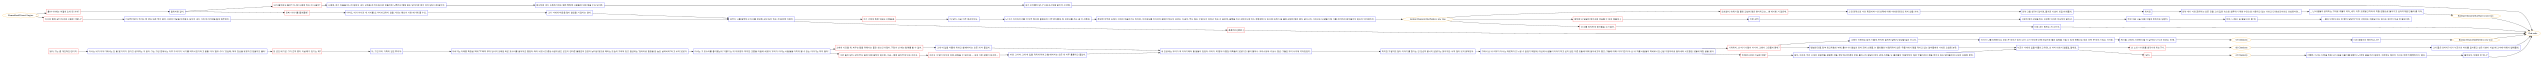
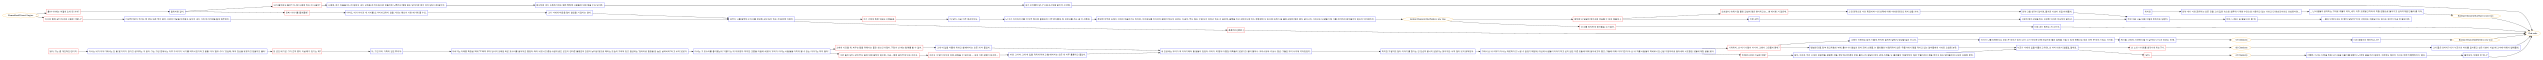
  digraph {
    fontname="PT Serif"
    rankdir=LR
    node [color=blue fontname="PT Serif" shape=box]
    edge [fontname="PT Serif"]
    "EleanorRank2Convo2 begins." [color=orange shape=""]
    n2 [color=red label="홀바니아에는 어떻게 오게 된 거야?"]
    n3 [color=red label="아서와 함께 같이 자라던 시절은 어땠니?"]
    n4 [label="말하자면 길어."]
    n5 [label="이상적이었어. 우리는 한 번도 싸운 적이 없어. 서로의 비밀을 지켜줬고. 심지어 내가 그의 머리카락을 땋게 해주었지."]
    n6 [color=red label="내가 물어봐도 될까? 아니면 나중에 하는 게 나을까?"]
    n7 [color=red label="진짜 이야기를 들려줄래?"]
    n8 [label="모두가 나를 질투하고 아서를 큰오빠 삼고 싶어 하는 건 당연한 거였어."]
    n9 [label="나중에, 네가 마을을 떠나지 않았고 내가 근육질 조직과 입으로 만들어진 난폭하고 형태 없는 덩어리로 변이 되지 않는다면 말이야."]
    n10 [label="아마도, 네가 아서와 내 사이를 오가며 비교하지 않을 거라는 확신이 서면 얘기해 줄 수도."]
    n11 [color=red label="그가 너에게 화장 연습도 시켰을걸."]
    n12 [color=red label="훈훈하네. [종료.]"]
    n13 [label="왜냐하면 네가 소화하기에는 힘든 특정한 사람들에 대해 배울 수도 있거든."]
    n14 [label="그가 너에게 마음을 많이 열었을 거 같지는 않네."]
    n15 [label="어, 맞아. 사실, 아주 최근까지도."]
    "Chat ends." [color=orange shape=""]
    n17 [label="내가 신비롭지 않니? 스핑크스처럼 말이야. 으르렁."]
    n18 [label="난 그가 아이라이너를 더 자주 썼으면 좋겠는데 너무 번거롭대. 탄 코르크를 쓰는 걸 더 선호해."]
    n19 [color=red label="맞아, 그는 좀 개인적인 편이지."]
    n20 [label="아서는 네가 이야기해서는 안 될 몇 가지가 있다고 생각하는 거 같아. 그는 그런 면에서는 아주 구식이지. '사기를 저하시킨다'라고 말할 거야. '캠프 수다.' '조심해, 적의 전선을 유포하고 있을지도 몰라.'"]
    n21 [label="흐릿한 어두운 눈매가 그에게 어울리기는 하지만, 아이섀도를 어디까지 칠해야 하는지 모르는 거 같아. 무드 잡는 수염 신이 되려고 하는 거 같은데, 팔짱을 끼고 새벽 2시에 버스 정류장에 서 있으면 숙취가 덜 풀린 감성에 젖은 팬다 같다니까. 그러고는 사람들이 왜 그를 진지하게 받아들이지 않는지 의아해하지."]
    n22 [color=red label="또 군인 얘기군. 그가 근무 중이 아닐 때가 있기는 해?"]
    n23 [color=orange label="Boolean EleanorArthurPanda is now true." shape=""]
    n24 [label="아, 그건 우리 가족의 깊은 뿌리야."]
    n25 [color=red label="모르겠어. 숙취가 덜 풀린 감성에 젖은 팬다치고는... 꽤 섹시한 거 같은데."]
    n26 [color=red label="원하면 내 얼굴에 메이크업 연습할 수 있게 해줄게. ;)"]
    n27 [color=red label="난 너를 진지하게 받아들일 수가 없어."]
    n28 [label="아버지는 아래층 화장실 벽에 ‘37 폭격 부대 당시의 오래된 육군 포스터를 걸어두곤 했었어. 턱이 네모나고 충성스럽게 생긴 군인이 깡마른 불평꾼의 안경이 날아갈 정도로 때리는 모습이 그려져 있고 캡션에는 \"엉터리로 함정을 판 놈은 날려버려!\"라고 쓰여 있었지."]
    n29 [label="그건 전적으로 너의 특권이며 너의 선택에 대해 어떠한 판단도 하지 않을 거야."]
    n30 [label="이런 감히"]
    n31 [label="바로 내가 원하는 게 그거야."]
    n32 [label="아서는 그 포스터를 좋아했는데 '거칠다'는 게 이유였지. 하지만 교훈을 마음에 새겼어. '우리가 아끼는 사람들을 다치게 할 수 있는 이야기는 하지 말자.'"]
    n33 [label="만약 그럴 생각이 있다면, 즐거운 사냥이 되길 바래줄게."]
    n34 [label="서로의 메이크업을 하는 신성한 의식은 비난하지 말자고."]
    n35 [color=red label="그에게 시간을 줘. 싸우는 팀을 위해서는 좋은 센스인 거잖아. 구멍이 난 배는 항해를 할 수 없어."]
    n36 [color=red label="그건 옳지 않아. 상처 주는 일에 대해 말하지 않으면, 그냥... 병에 담아두게 되는 거라고."]
    n37 [label="하지만"]
    n38 [label="우린 그걸 나눌 만큼 그렇게 친하지도 않잖아."]
    n39 [label="그게 네 입을 다물게 하려고 할 때까지는 모든 게 다 좋았지."]
    n40 [color=red label="그리고 그 병이 터지게 되면, 걷잡을 수 없게 돼. ... 내게 그런 경험이 있거든..."]
    n41 [label="만약 내가 너와 공유하는 모든 것을 그의 갑옷 속으로 침투하기 위한 수단으로 사용하고 있는 거라고 단 한순간이라도 의심된다면..."]
    n42 [label="미안, 나 잠시 숨 돌릴 시간 좀 줘."]
    n43 [label="내 인생에는 우리가 꼭 이야기해야 할 일들이 있었어. 우리가 꼭 했어야 했던 대화들이 있었다고. 캘리 할머니. 크리스토퍼. 카보나 맨션. 그들은 우리 사이에 끼어있었지."]
    n44 [label="바로 그거야. 그게 네 입을 닥치게 하려고 할 때까지는 모든 게 아주 훌륭하고 좋았지."]
    n45 [label="... 난 사람들이 생각하는 그대로 괴물이 되어, 네가 아주 오랫동안 차라리 처형 집행소로 돌아가고 싶어지게끔 만들어 줄 거야."]
    n46 [label="... 절대 안 된다고는 안 했어. 알았지? 이게 너에게는 처음일 수도 있다는 생각이 지금 막 들었거든."]
    n47 [label="하지만 그렇지도 않아. 이야기를 한다는 건 단순히 끝나지 않았다는 뜻이거든. 너무 많이 것이 얽혀있어."]
    n48 [color=orange label="Boolean EleanorArthurHunt is now true." shape=""]
    n49 [label="그래서 난 내 피부가 다시는 깨끗하다고 느낄 수 없었기 때문에, 대신에 사람들이 이야기하고 싶지 않은 다른 것들에 대해 알아내고자 했고, 그들에 대해 이야기한 거야. 난 내 차를 사람들이 히베르니안 산길 가장자리로 밀어내려 시도했던 것들에 대한 글을 썼어."]
    n50 [label="그래서 이번에는 넘어가 줄게. 하지만 솔직히 말해서, 농담할 일은 아니야."]
    n51 [label="아서가 나를 신뢰한다는 것은 큰 의미가 있어. 내가 그가 자신에 대해 진심으로 좋은 감정을 가질 수 있게 해줬다는 것은 더욱 큰 의미가 있는 거거든."]
    n52 [color=red label="기억하지, 난 여기 사람이 아니야. 그래서 그것들이 뭔데?"]
    n53 [color=red label="히베르니안은 지금은 어때?"]
    n54 [label="제기랄. 너에게 사과해야 할 거 같지만, 난 사과 따위는 안 해."]
    n55 [label="평범한 것들. 정부 최고위층의 부패. 홀바니아 왕실의 친자 관계 스캔들. 뉴 홀리웰의 '바람직하지 않은' 우물가에서 젖을 먹이고 있는 엄마들에게 나눠진 오염된 분유."]
    n56 [label="맞아, 그러네. 우리 시대의 관광객들. 평범한 것들. 정부 최고위층의 부패. 홀바니아 왕실의 친자 관계 스캔들. 뉴 홀리웰의 '바람직하지 않은' 우물가에서 젖을 먹이고 있는 엄마들에게 나눠진 오염된 분유."]
    n57 [color=orange label="+15 Chemistry" shape=""]
    n58 [label="누군가 너에게 입을 다물라고 하면, 넌 아마 따르지 않을걸, 절대로."]
    n59 [label="이건 경험이라 해두자고, 어?"]
    n60 [color=red label="넌 노라 나이트를 생각나게 하는구나."]
    n61 [color=red label="맞아."]
    n62 [color=orange label="Boolean EleanorHasFlirted is now true." shape=""]
    n63 [color=orange label="+20 Chemistry" shape=""]
    n64 [color=orange label="+15 Chemistry" shape=""]
    n65 [label="그거 좋은 의미지? 내가 누군가의 머리를 잡아뜯고 싶은 기분이 아닐 때 그녀에 대해서 말해줄래."]
    n66 [label="어쨌든. 아서는 가족을 위해 내가 입을 다물기를 원했어. 난 전혀 말을 하지 않았어. 그런데도 왜인지 아서는 여전히 행복하지가 않대."]
    n67 [label="물어보자. 자매란 건 뭐니?"]
    "EleanorRank2Convo2 begins." -> n2
    "EleanorRank2Convo2 begins." -> n3
    n2 -> n4
    n3 -> n5
    n4 -> n6
    n4 -> n7
    n5 -> n8
    n6 -> n9
    n7 -> n10
    n8 -> n11
    n8 -> n12
    n9 -> n13
    n10 -> n14
    n11 -> n15
    n12 -> "Chat ends."
    n13 -> n17
    n14 -> n8
    n15 -> n18
    n17 -> "Chat ends."
    n18 -> n21
    n19 -> n20
    n20 -> n22
    n21 -> n23
    n22 -> n24
-   n23 -> n25
+   n26 -> n25
    n23 -> n26
    n23 -> n27
    n24 -> n28
    n25 -> n29
    n26 -> n30
    n27 -> n31
    n28 -> n32
    n29 -> n33
    n30 -> n34
    n31 -> "Chat ends."
    n32 -> n35
    n32 -> n36
-   n33 -> n37
+   n33 -> n38
    n34 -> n38
    n35 -> n39
    n36 -> n40
    n37 -> n41
    n38 -> n42
    n39 -> n43
    n40 -> n44
    n41 -> n45
    n42 -> n46
    n43 -> n47
    n44 -> n43
    n45 -> n48
    n47 -> n49
    n48 -> "Chat ends."
    n49 -> n52
    n49 -> n53
    n50 -> n51
    n51 -> n54
    n52 -> n50
    n52 -> n55
    n53 -> n56
    n54 -> n57
    n55 -> n58
    n56 -> n58
    n57 -> n59
    n58 -> n60
    n58 -> n61
    n59 -> n62
    n60 -> n63
    n61 -> n64
    n62 -> "Chat ends."
    n63 -> n65
    n64 -> n66
    n65 -> "Chat ends."
    n66 -> n67
    n67 -> "Chat ends."
  }
